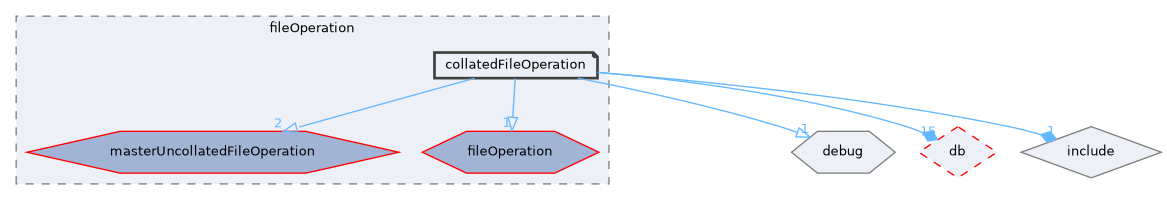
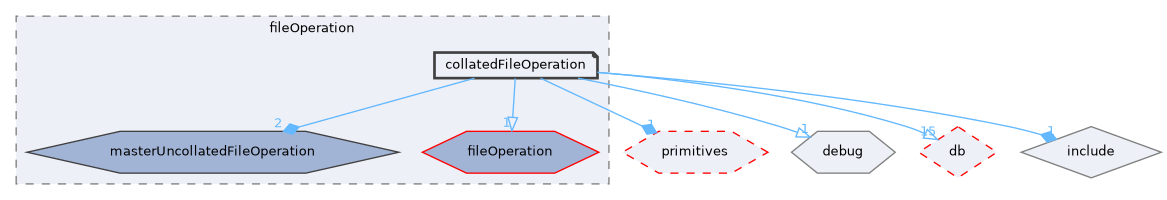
  digraph {
    compound=true
    node [color=red fillcolor="#edf0f7" fontname=Helvetica fontsize=10 shape=hexagon style=filled]
    edge [arrowhead=diamond color=steelblue1 fontcolor=steelblue1 fontname=Helvetica fontsize=10 headlabel=1 labeldistance=1.5 labelfontname=Helvetica labelfontsize=10]
-   n1 [fillcolor="#a2b4d6" height=0.2 label=masterUncollatedFileOperation width=0.4]
+   n1 [color=grey25 fillcolor="#a2b4d6" height=0.2 label=masterUncollatedFileOperation width=0.4]
    n2 [fillcolor="#a2b4d6" height=0.2 label=fileOperation width=0.4]
    n3 [color=grey25 height=0.2 label=collatedFileOperation shape=note style="filled,bold" width=0.4]
+   n4 [height=0.2 label=primitives style="filled,dashed" width=0.4]
    n5 [color=grey50 height=0.2 label=debug width=0.4]
    n6 [height=0.2 label=db shape=diamond style="filled,dashed" width=0.4]
    n7 [color=grey50 height=0.2 label=include shape=diamond width=0.4]
    subgraph cluster_1 {
      bgcolor="#edf0f7"
      fontname=Helvetica
      fontsize=10
      label=fileOperation
      pencolor=grey50
      style="filled,dashed"
      n1
      n2
      n3
    }
-   n3 -> n1 [arrowhead=onormal headlabel=2]
+   n3 -> n1 [headlabel=2]
    n3 -> n2 [arrowhead=onormal]
+   n3 -> n4
    n3 -> n5 [arrowhead=onormal]
-   n3 -> n6 [headlabel=15]
+   n3 -> n6 [arrowhead=onormal headlabel=15]
    n3 -> n7
  }
